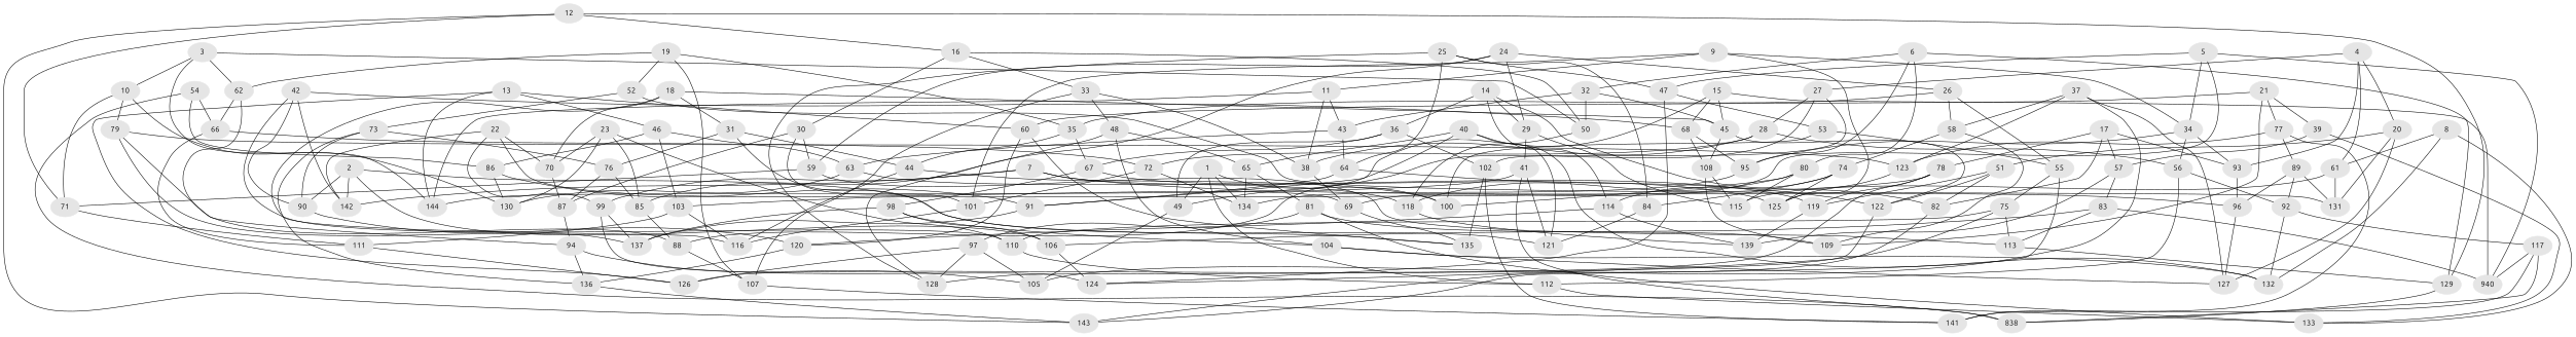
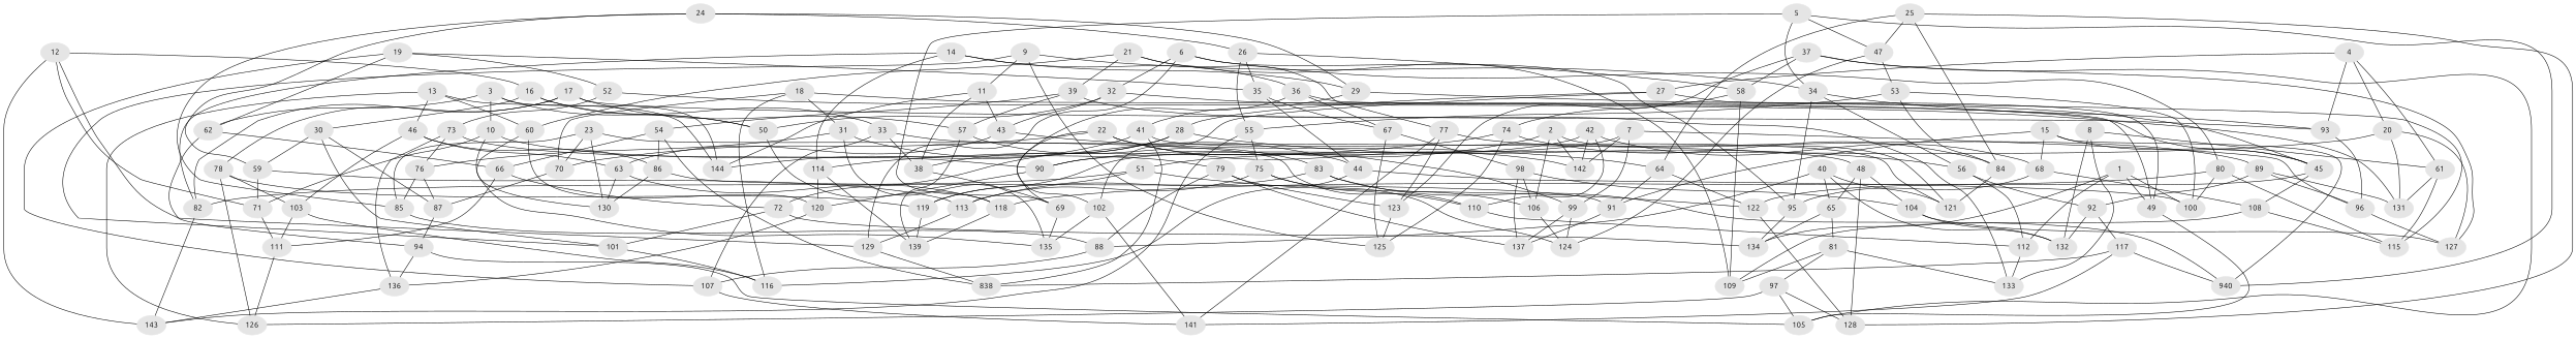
  graph {
    fontname=Ubuntu
    node [color=gray90 fontname=Ubuntu style=filled]
    edge [fontname=Ubuntu]
    1
    49
    100
    112
    134
    105
    133
    2
    90
    106
    121
    142
    120
    124
    3
    10
    50
    62
    144
    71
    79
    130
    118
    66
    94
    4
    20
    27
    61
    93
    51
    127
    131
    28
    102
    115
    96
    5
    34
    47
    69
    n42 [label=940]
    95
    56
    53
    135
    6
    32
    80
    129
    43
    45
    n53 [label=838]
    7
    99
    119
    137
    139
    8
    132
    9
    11
    101
    125
    38
    116
    111
    123
    88
    64
    63
    12
    16
    143
    30
    33
    13
    46
    60
    126
    86
    103
    14
    29
    36
    82
    114
    41
    67
    15
    68
    91
    122
    108
    59
    87
    107
    48
    17
    57
    78
    83
    18
    31
    70
    44
    76
    19
    35
    52
    73
    141
    21
    39
    77
    109
    54
    89
    22
    23
    85
    110
    24
    26
    55
    58
    113
    25
    84
    128
    75
    74
    72
    92
    65
    104
    98
    37
    40
    81
    42
    136
    117
    97
    1 -- 49
    1 -- 100
    1 -- 112
    1 -- 134
    49 -- 105
    112 -- 133
    2 -- 90
    2 -- 106
    2 -- 121
    2 -- 142
    90 -- 120
    106 -- 124
    120 -- 136
    3 -- 10
    3 -- 50
    3 -- 62
    3 -- 144
    10 -- 71
    10 -- 79
    10 -- 130
    50 -- 118
    62 -- 66
    62 -- 94
    71 -- 111
    79 -- 137
    79 -- 123
    79 -- 88
    118 -- 139
    66 -- 111
    66 -- 72
    94 -- 105
    94 -- 136
    4 -- 20
    4 -- 27
    4 -- 61
    4 -- 93
    20 -- 51
    20 -- 127
    20 -- 131
    27 -- 49
    27 -- 28
    27 -- 102
    61 -- 131
    61 -- 115
    93 -- 96
    51 -- 119
    51 -- 82
    51 -- 122
    28 -- 56
    28 -- 38
    28 -- 72
    102 -- 135
    102 -- 141
    96 -- 127
    5 -- 34
    5 -- 47
    5 -- 69
    5 -- n42
    34 -- 93
    34 -- 95
    34 -- 56
    47 -- 124
    47 -- 53
    69 -- 135
    95 -- 134
    56 -- 112
    56 -- 92
    53 -- 100
    53 -- 55
+   53 -- 84
    6 -- 95
    6 -- 32
    6 -- 80
    6 -- 129
    32 -- 50
    32 -- 43
    32 -- 45
    80 -- 100
    80 -- 118
    80 -- 115
    129 -- n53
    43 -- 64
    43 -- 63
    45 -- 122
    45 -- 108
    7 -- 142
    7 -- 96
    7 -- 99
    7 -- 119
    99 -- 124
    99 -- 137
    119 -- 139
    8 -- 133
    8 -- 61
    8 -- 132
    9 -- 34
    9 -- 11
    9 -- 101
    9 -- 125
    11 -- 144
    11 -- 43
    11 -- 38
    101 -- 116
    38 -- 69
    111 -- 126
    123 -- 125
    88 -- 107
    64 -- 91
    64 -- 122
    63 -- 130
    63 -- 118
    12 -- 71
    12 -- 129
    12 -- 16
    12 -- 143
    16 -- 50
    16 -- 30
    16 -- 33
    30 -- 101
    30 -- 59
    30 -- 87
    33 -- 38
    33 -- 107
    33 -- 48
    13 -- 144
    13 -- 46
    13 -- 60
    13 -- 126
    46 -- 63
    46 -- 86
    46 -- 103
    60 -- 120
    60 -- 135
    86 -- 130
    86 -- 91
    103 -- 116
    103 -- 111
    14 -- 29
    14 -- 36
    14 -- 82
    14 -- 114
    29 -- 115
    29 -- 41
    36 -- 49
    36 -- 102
    36 -- 67
    82 -- 143
    114 -- 120
    114 -- 139
    41 -- 121
    41 -- 144
    41 -- n53
    67 -- 125
    67 -- 98
    15 -- n42
    15 -- 45
    15 -- 68
    15 -- 91
    68 -- 95
    68 -- 108
    91 -- 137
    122 -- 128
    108 -- 115
    108 -- 109
    59 -- 71
    59 -- 113
    87 -- 94
    107 -- 141
    48 -- 128
    48 -- 65
    48 -- 104
    17 -- 93
    17 -- 82
    17 -- 57
    17 -- 78
    57 -- 139
    57 -- 83
    78 -- 119
    78 -- 126
    78 -- 103
    83 -- 106
    83 -- n42
    83 -- 113
    18 -- 45
    18 -- 116
    18 -- 31
    18 -- 70
    31 -- 135
    31 -- 44
    31 -- 76
    70 -- 87
    44 -- 100
    44 -- 116
    76 -- 87
    76 -- 85
    19 -- 62
    19 -- 107
    19 -- 35
    19 -- 52
    35 -- 67
    35 -- 44
    52 -- 131
    52 -- 73
    73 -- 90
    73 -- 76
    73 -- 136
    21 -- 60
    21 -- 39
    21 -- 77
    21 -- 109
    39 -- 133
    39 -- 57
+   39 -- 54
    77 -- 123
    77 -- 141
    77 -- 89
    54 -- 66
    54 -- n53
    54 -- 86
    89 -- 131
    89 -- 96
    89 -- 92
    22 -- 142
    22 -- 69
    22 -- 99
    22 -- 70
    23 -- 130
    23 -- 70
    23 -- 85
    23 -- 110
    85 -- 88
    110 -- 112
    24 -- 29
    24 -- 59
    24 -- 85
    24 -- 26
    26 -- 35
    26 -- 55
    26 -- 58
    55 -- 143
    55 -- 75
    58 -- 109
    58 -- 74
    113 -- 129
    25 -- 47
    25 -- 64
    25 -- 84
    25 -- 128
    84 -- 121
    75 -- 124
    75 -- 110
    75 -- 113
    74 -- 125
    74 -- 114
    74 -- 84
    72 -- 134
    72 -- 101
    92 -- 132
    92 -- 117
    65 -- 134
    65 -- 81
    104 -- 127
    104 -- 132
    98 -- 106
    98 -- 137
    98 -- 104
    37 -- 105
    37 -- 127
    37 -- 123
    37 -- 58
    40 -- 121
    40 -- 132
    40 -- 88
    40 -- 65
    81 -- 133
    81 -- 109
    81 -- 97
    42 -- 90
    42 -- 142
    42 -- 68
    42 -- 110
    136 -- 143
    117 -- n42
    117 -- n53
    117 -- 141
    97 -- 105
    97 -- 126
    97 -- 128
  }
